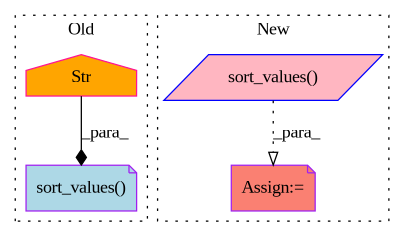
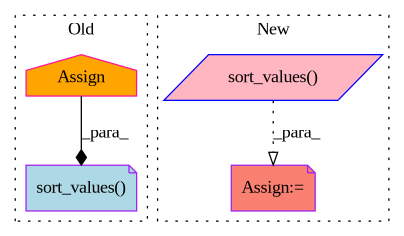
  digraph {
    fontname="Liberation Serif"
    node [a=75 shape=note style=filled color=purple fontname="Liberation Serif"]
    edge [fontname="Liberation Serif"]
    n1 [l="93,1" label="sort_values()" s="6059,6165" fillcolor=lightblue]
-   n2 [a=66 l=13 label=Str s=6152 shape=house fillcolor=orange color=deeppink]
+   n2 [a=66 l=13 label=Assign s=6152 shape=house fillcolor=orange color=deeppink]
    n3 [l="16,1" label="sort_values()" s="5687,5728" shape=parallelogram fillcolor=lightpink color=blue]
    n4 [a=68 l=3 label="Assign:=" s=6021 fillcolor=salmon]
    subgraph cluster_1 {
      label=Old
      style=dotted
      n1
      n2
    }
    subgraph cluster_2 {
      label=New
      style=dotted
      n3
      n4
    }
    n2 -> n1 [label=_para_ style=solid arrowhead=diamond]
    n3 -> n4 [label=_para_ style=dotted arrowhead=onormal]
  }
